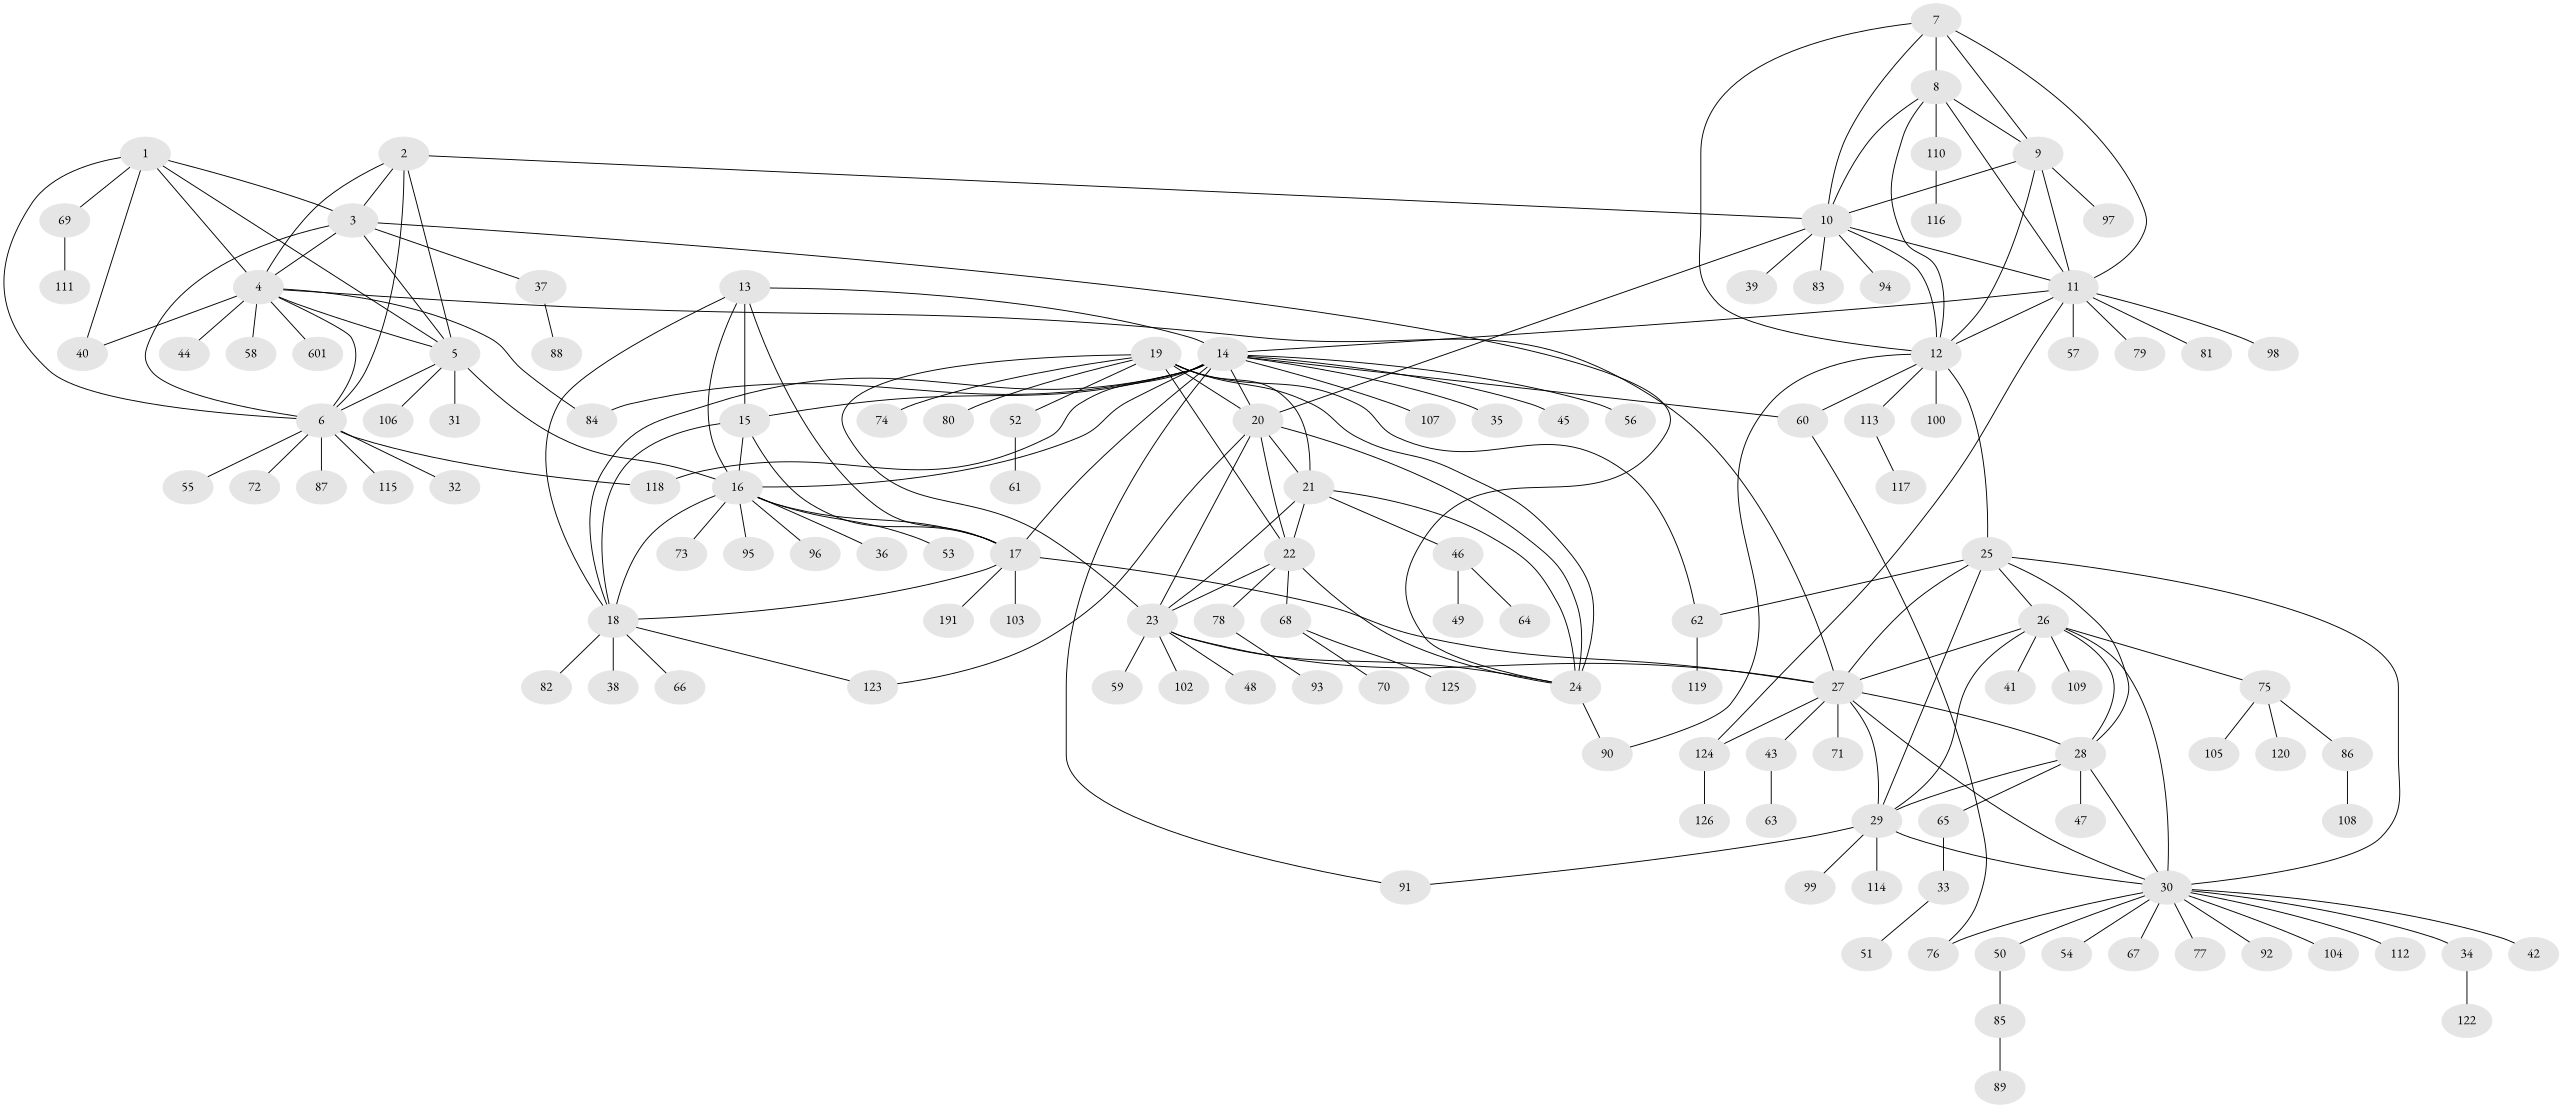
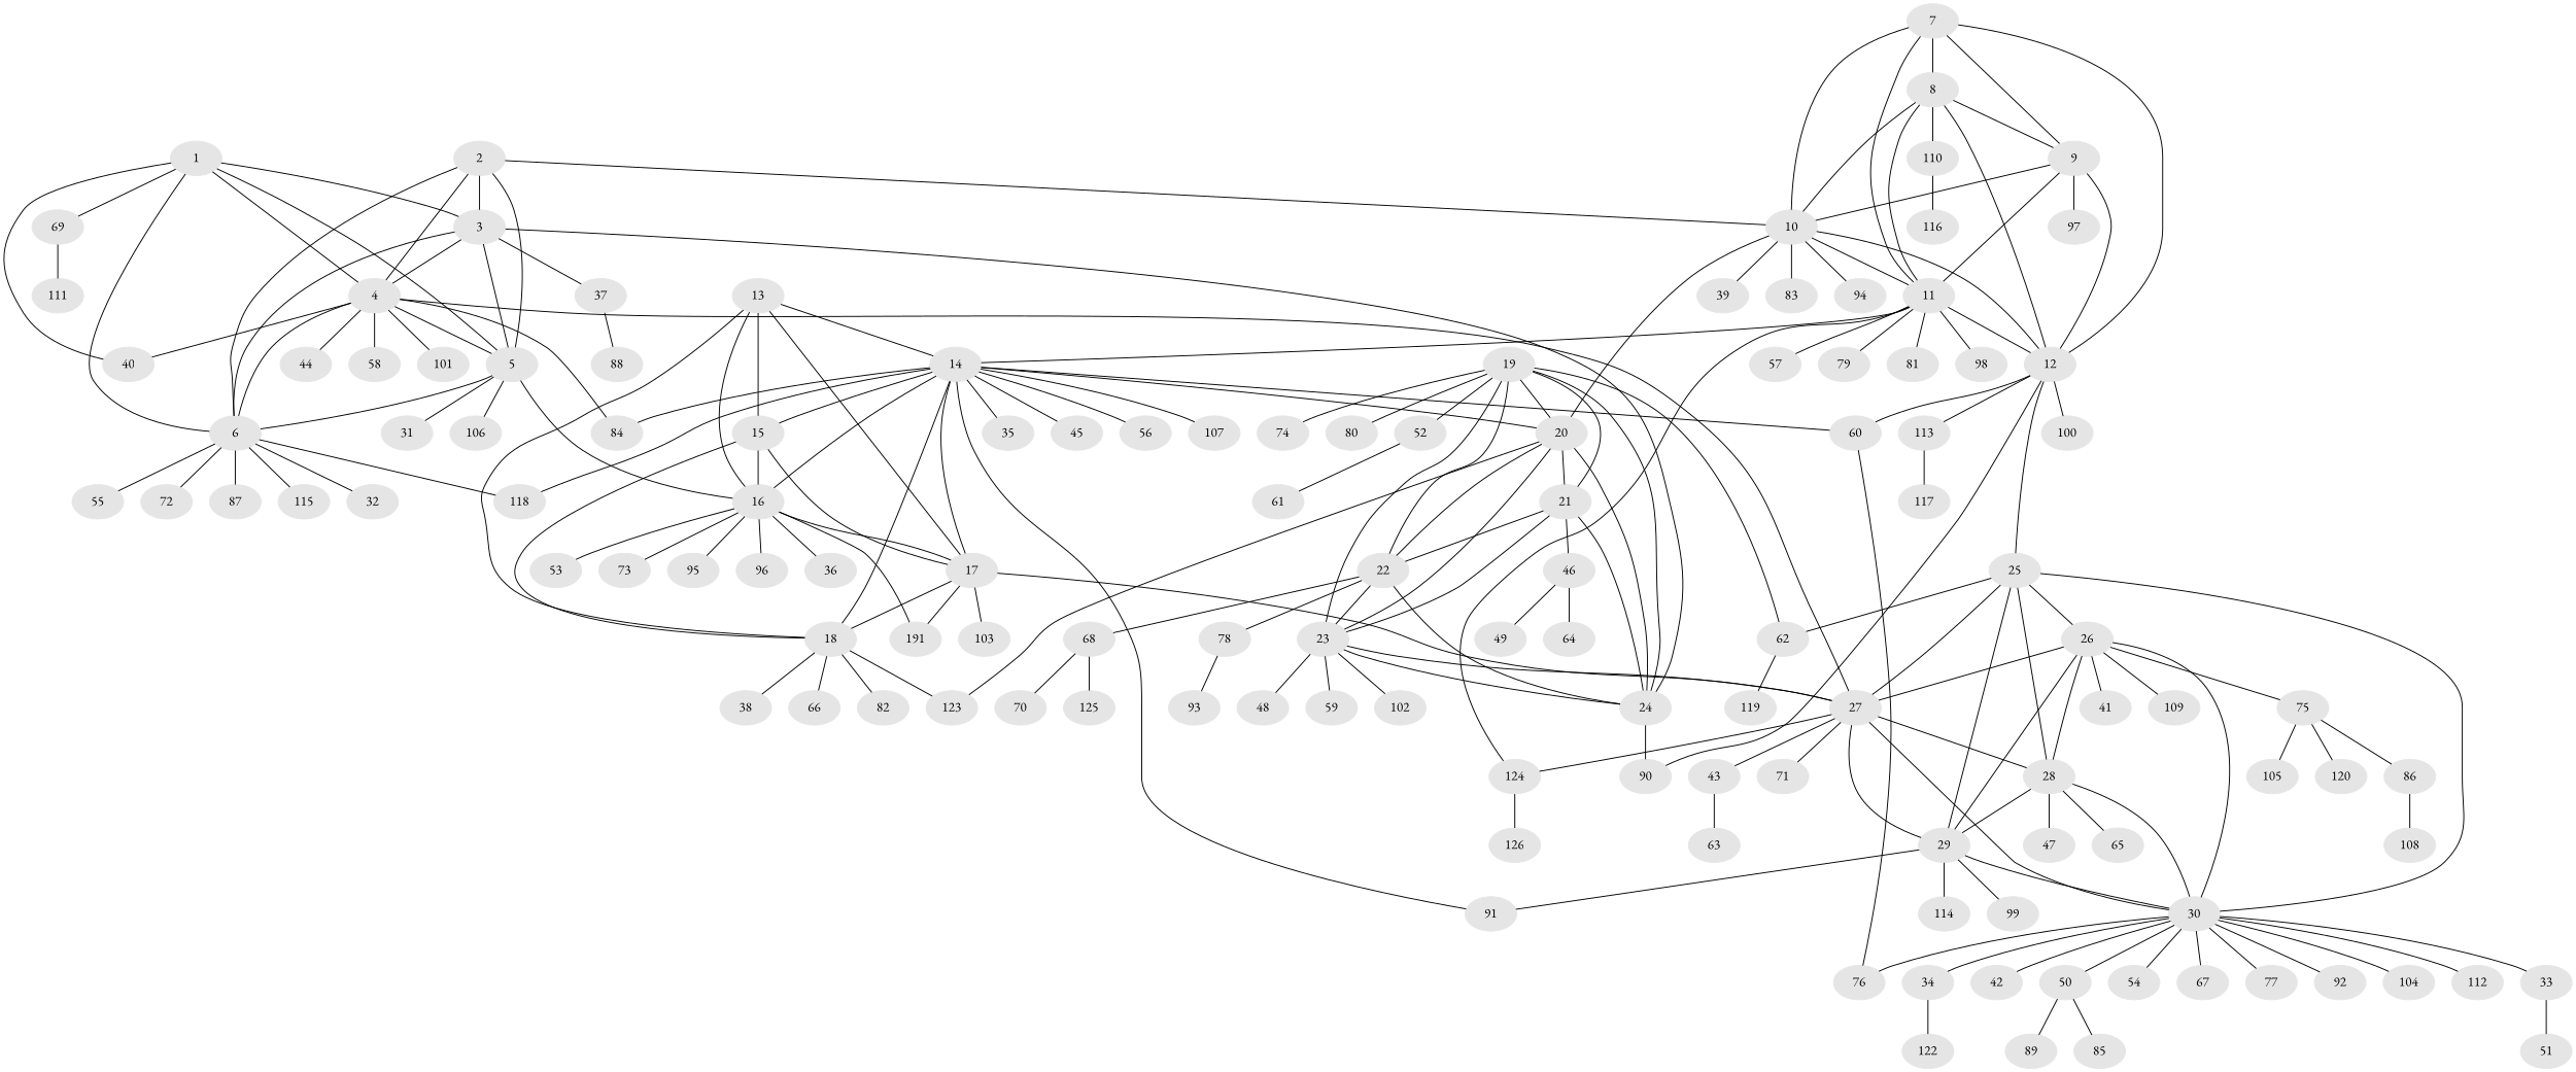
  graph {
    fontname="EB Garamond"
    node [color=gray90 fontname="EB Garamond" style=filled]
    edge [fontname="EB Garamond"]
    1
    3
    4
    5
    6
    69
    40
    2
    10
    24
    37
    27
    44
    58
    84
-   101 [label=601]
+   101
    16
    31
    106
    32
    55
    72
    87
    115
    118
    111
    11
    12
    20
    39
    83
    94
    90
    88
    124
    28
    29
    30
    43
    71
    17
    18
    36
    53
    73
    95
    96
    7
    8
    9
    110
    97
    14
    57
    79
    81
    98
    25
    60
    100
    113
    116
    123
    21
    22
    23
    15
    35
    45
    56
    91
    107
    126
    62
    26
    76
    117
    13
    103
    n80 [label=191]
    38
    66
    82
    19
    52
    74
    80
    46
    68
    78
    48
    59
    102
    61
    119
    49
    64
    70
    125
    93
    41
    75
    109
    47
    65
    99
    114
    33
    34
    42
    50
    54
    67
    77
    92
    104
    112
    86
    105
    120
    63
    51
    122
    85
    89
    108
    1 -- 3
    1 -- 4
    1 -- 5
    1 -- 6
    1 -- 69
    1 -- 40
    3 -- 4
    3 -- 5
    3 -- 6
    3 -- 24
    3 -- 37
    4 -- 5
    4 -- 6
    4 -- 40
    4 -- 27
    4 -- 44
    4 -- 58
    4 -- 84
    4 -- 101
    5 -- 6
    5 -- 16
    5 -- 31
    5 -- 106
    6 -- 32
    6 -- 55
    6 -- 72
    6 -- 87
    6 -- 115
    6 -- 118
    69 -- 111
    2 -- 3
    2 -- 4
    2 -- 5
    2 -- 6
    2 -- 10
    10 -- 11
    10 -- 12
    10 -- 20
    10 -- 39
    10 -- 83
    10 -- 94
    24 -- 90
    37 -- 88
    27 -- 124
    27 -- 28
    27 -- 29
    27 -- 30
    27 -- 43
    27 -- 71
    16 -- 17
-   16 -- 18
+   16 -- n80
    16 -- 36
    16 -- 53
    16 -- 73
    16 -- 95
    16 -- 96
    11 -- 12
    11 -- 124
    11 -- 14
    11 -- 57
    11 -- 79
    11 -- 81
    11 -- 98
    12 -- 90
    12 -- 25
    12 -- 60
    12 -- 100
    12 -- 113
    20 -- 24
    20 -- 123
    20 -- 21
    20 -- 22
    20 -- 23
    124 -- 126
    28 -- 29
    28 -- 30
    28 -- 47
    28 -- 65
    29 -- 30
    29 -- 91
    29 -- 99
    29 -- 114
    30 -- 76
-   65 -- 33
+   30 -- 33
    30 -- 34
    30 -- 42
    30 -- 50
    30 -- 54
    30 -- 67
    30 -- 77
    30 -- 92
    30 -- 104
    30 -- 112
    43 -- 63
    17 -- 27
    17 -- 18
    17 -- 103
    17 -- n80
    18 -- 123
    18 -- 38
    18 -- 66
    18 -- 82
    7 -- 10
    7 -- 11
    7 -- 12
    7 -- 8
    7 -- 9
    8 -- 10
    8 -- 11
    8 -- 12
    8 -- 9
    8 -- 110
    9 -- 10
    9 -- 11
    9 -- 12
    9 -- 97
    110 -- 116
    14 -- 84
    14 -- 16
    14 -- 118
    14 -- 20
    14 -- 17
    14 -- 18
    14 -- 60
    14 -- 15
    14 -- 35
    14 -- 45
    14 -- 56
    14 -- 91
    14 -- 107
    25 -- 27
    25 -- 28
    25 -- 29
    25 -- 30
    25 -- 62
    25 -- 26
    60 -- 76
    113 -- 117
    21 -- 24
    21 -- 22
    21 -- 23
    21 -- 46
    22 -- 24
    22 -- 23
    22 -- 68
    22 -- 78
    23 -- 24
    23 -- 27
    23 -- 48
    23 -- 59
    23 -- 102
    15 -- 16
    15 -- 17
    15 -- 18
    62 -- 119
    26 -- 27
    26 -- 28
    26 -- 29
    26 -- 30
    26 -- 41
    26 -- 75
    26 -- 109
    13 -- 16
    13 -- 17
    13 -- 18
    13 -- 14
    13 -- 15
    19 -- 24
    19 -- 20
    19 -- 21
    19 -- 22
    19 -- 23
    19 -- 62
    19 -- 52
    19 -- 74
    19 -- 80
    52 -- 61
    46 -- 49
    46 -- 64
    68 -- 70
    68 -- 125
    78 -- 93
    75 -- 86
    75 -- 105
    75 -- 120
    33 -- 51
    34 -- 122
    50 -- 85
-   85 -- 89
+   50 -- 89
    86 -- 108
  }
